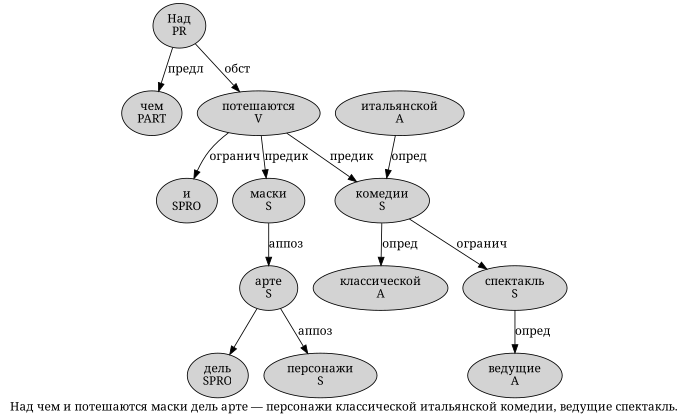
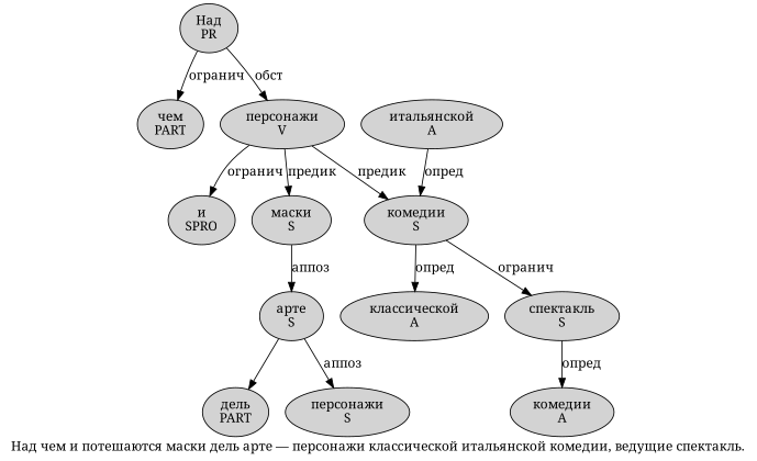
  digraph {
    fontname="Noto Serif"
    label="Над чем и потешаются маски дель арте — персонажи классической итальянской комедии, ведущие спектакль."
    node [fillcolor=lightgray fontname="Noto Serif" penwidth=1 shape=ellipse style=filled]
    edge [fontname="Noto Serif"]
    n1 [label="Над\nPR"]
    n2 [label="чем\nPART"]
-   n3 [label="потешаются\nV"]
+   n3 [label="персонажи\nV"]
    n4 [label="и\nSPRO"]
    n5 [label="маски\nS"]
    n6 [label="комедии\nS"]
    n7 [label="арте\nS"]
    n8 [label="классической\nA"]
    n9 [label="спектакль\nS"]
-   n10 [label="дель\nSPRO"]
+   n10 [label="дель\nPART"]
    n11 [label="персонажи\nS"]
    n12 [label="итальянской\nA"]
-   n13 [label="ведущие\nA"]
-   n1 -> n2 [label="предл"]
+   n13 [label="комедии\nA"]
+   n1 -> n2 [label="огранич"]
    n1 -> n3 [label="обст"]
    n3 -> n4 [label="огранич"]
    n3 -> n5 [label="предик"]
    n3 -> n6 [label="предик"]
    n5 -> n7 [label="аппоз"]
    n6 -> n8 [label="опред"]
    n6 -> n9 [label="огранич"]
    n7 -> n10
    n7 -> n11 [label="аппоз"]
    n9 -> n13 [label="опред"]
    n12 -> n6 [label="опред"]
  }
